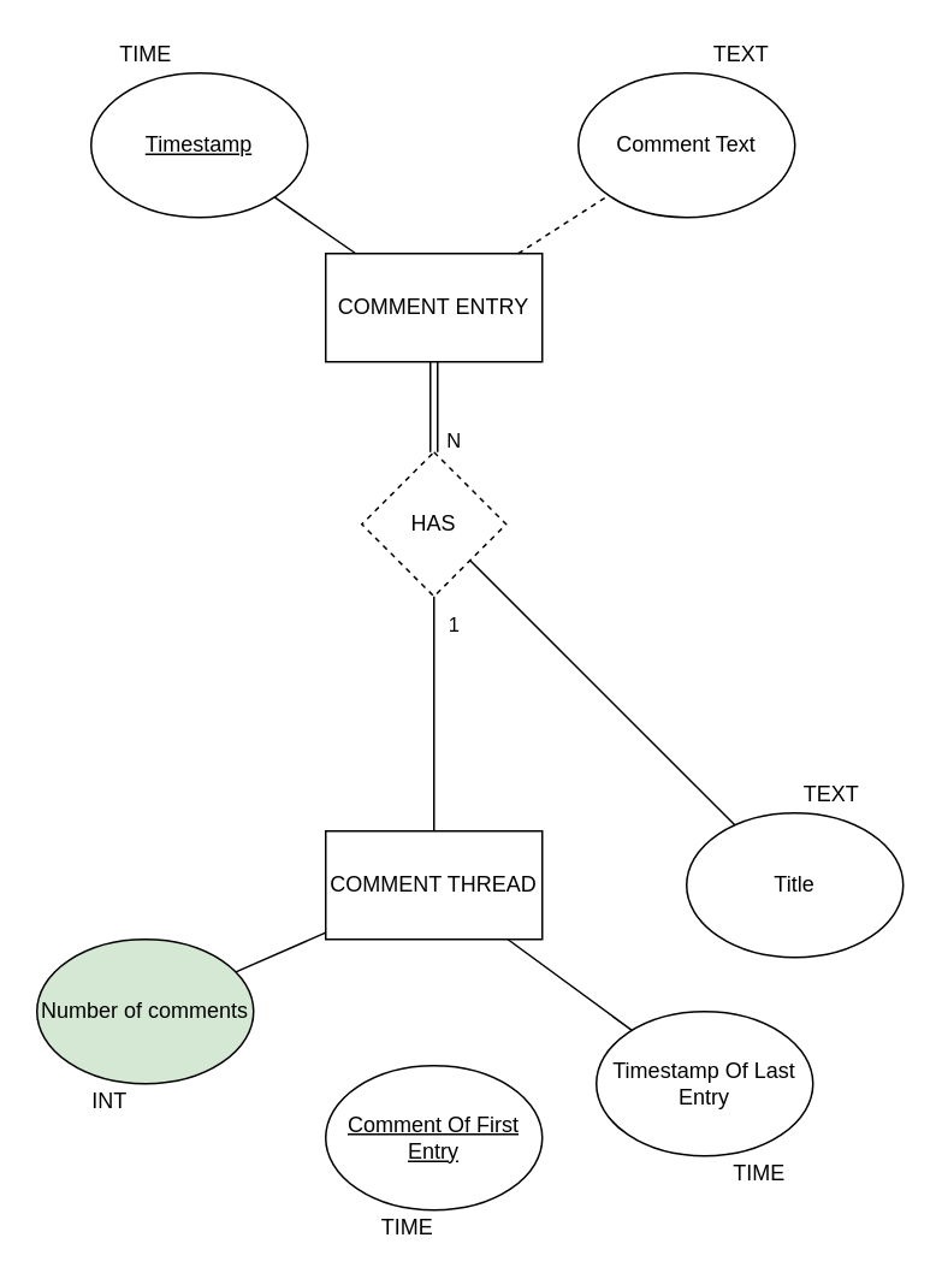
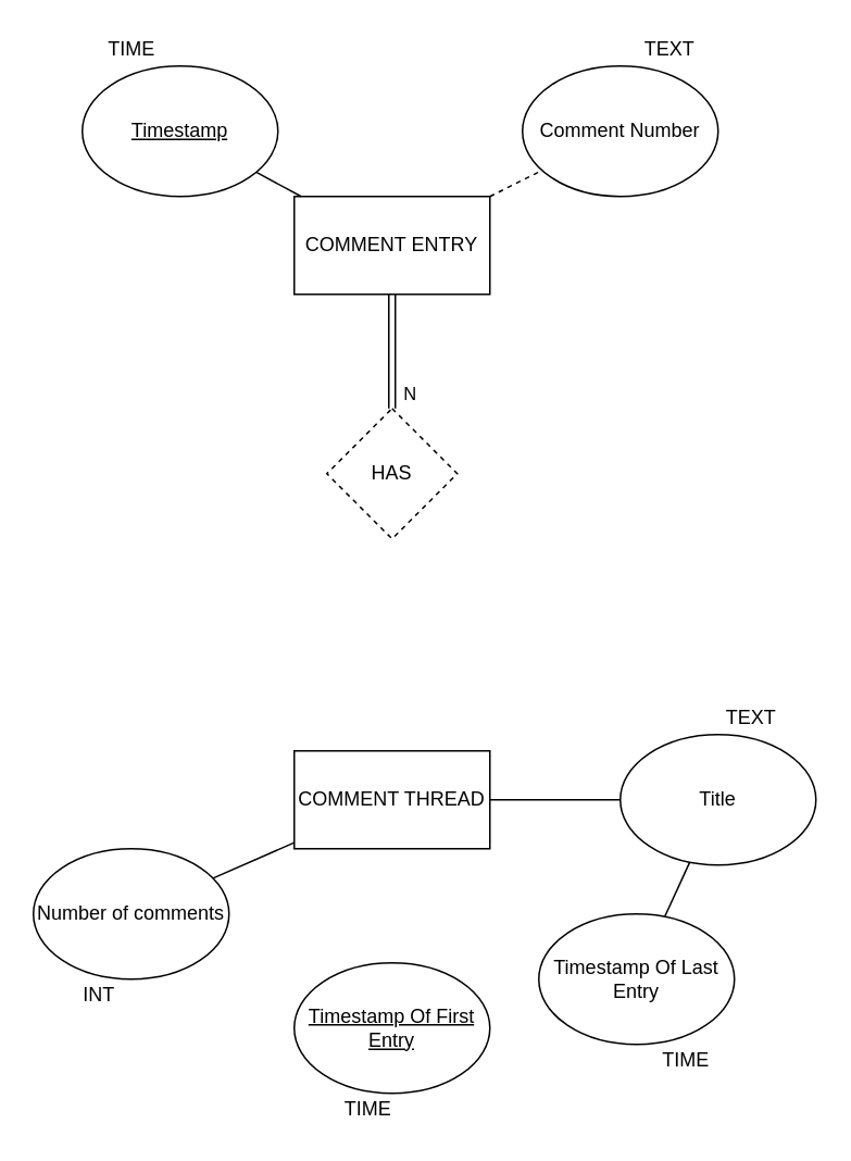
  <mxCell id="0" />
  <mxCell id="1" parent="0" />
- <mxCell id="2" value="COMMENT ENTRY" style="rounded=0;whiteSpace=wrap;html=1;" vertex="1" parent="1"><mxGeometry x="180" y="140" width="120" height="60" as="geometry" /></mxCell>
+ <mxCell id="2" value="COMMENT ENTRY" style="rounded=0;whiteSpace=wrap;html=1;" vertex="1" parent="1"><mxGeometry x="180" y="120" width="120" height="60" as="geometry" /></mxCell>
  <mxCell id="3" value="Timestamp" style="ellipse;whiteSpace=wrap;html=1;fontStyle=4" vertex="1" parent="1"><mxGeometry x="50" y="40" width="120" height="80" as="geometry" /></mxCell>
- <mxCell id="4" value="Comment Text" style="ellipse;whiteSpace=wrap;html=1;" vertex="1" parent="1"><mxGeometry x="320" y="40" width="120" height="80" as="geometry" /></mxCell>
+ <mxCell id="4" value="Comment Number" style="ellipse;whiteSpace=wrap;html=1;" vertex="1" parent="1"><mxGeometry x="320" y="40" width="120" height="80" as="geometry" /></mxCell>
  <mxCell id="5" value="COMMENT THREAD" style="rounded=0;whiteSpace=wrap;html=1;" vertex="1" parent="1"><mxGeometry x="180" y="460" width="120" height="60" as="geometry" /></mxCell>
  <mxCell id="6" value="HAS" style="rhombus;whiteSpace=wrap;html=1;dashed=1;" vertex="1" parent="1"><mxGeometry x="200" y="250" width="80" height="80" as="geometry" /></mxCell>
- <mxCell id="7" value="" style="endArrow=none;html=1;" edge="1" parent="1" source="6" target="5"><mxGeometry width="50" height="50" relative="1" as="geometry"><mxPoint x="400" y="320" as="sourcePoint" /><mxPoint x="450" y="270" as="targetPoint" /></mxGeometry></mxCell>
- <mxCell id="8" value="1" style="edgeLabel;html=1;align=center;verticalAlign=middle;resizable=0;points=[];" vertex="1" connectable="0" parent="7"><mxGeometry x="-0.767" y="1" relative="1" as="geometry"><mxPoint x="9" as="offset" /></mxGeometry></mxCell>
  <mxCell id="9" value="" style="endArrow=none;html=1;dashed=1;" edge="1" parent="1" source="2" target="4"><mxGeometry width="50" height="50" relative="1" as="geometry"><mxPoint x="340" y="270" as="sourcePoint" /><mxPoint x="390" y="220" as="targetPoint" /></mxGeometry></mxCell>
  <mxCell id="10" value="" style="endArrow=none;html=1;" edge="1" parent="1" source="2" target="3"><mxGeometry width="50" height="50" relative="1" as="geometry"><mxPoint x="292" y="130" as="sourcePoint" /><mxPoint x="349.061" y="89.242" as="targetPoint" /></mxGeometry></mxCell>
- <mxCell id="11" value="Comment Of First Entry" style="ellipse;whiteSpace=wrap;html=1;fontStyle=4" vertex="1" parent="1"><mxGeometry x="180" y="590" width="120" height="80" as="geometry" /></mxCell>
- <mxCell id="12" value="Number of comments" style="ellipse;whiteSpace=wrap;html=1;fillColor=#d5e8d4;" vertex="1" parent="1"><mxGeometry x="20" y="520" width="120" height="80" as="geometry" /></mxCell>
+ <mxCell id="11" value="Timestamp Of First Entry" style="ellipse;whiteSpace=wrap;html=1;fontStyle=4" vertex="1" parent="1"><mxGeometry x="180" y="590" width="120" height="80" as="geometry" /></mxCell>
+ <mxCell id="12" value="Number of comments" style="ellipse;whiteSpace=wrap;html=1;" vertex="1" parent="1"><mxGeometry x="20" y="520" width="120" height="80" as="geometry" /></mxCell>
  <mxCell id="13" value="" style="shape=link;html=1;" edge="1" parent="1" source="2" target="6"><mxGeometry width="100" relative="1" as="geometry"><mxPoint x="-10" y="260" as="sourcePoint" /><mxPoint x="90" y="260" as="targetPoint" /></mxGeometry></mxCell>
  <mxCell id="14" value="N" style="edgeLabel;html=1;align=center;verticalAlign=middle;resizable=0;points=[];" vertex="1" connectable="0" parent="13"><mxGeometry x="0.714" y="4" relative="1" as="geometry"><mxPoint x="6" as="offset" /></mxGeometry></mxCell>
  <mxCell id="15" value="" style="endArrow=none;html=1;" edge="1" parent="1" source="5" target="12"><mxGeometry width="50" height="50" relative="1" as="geometry"><mxPoint x="330" y="172.941" as="sourcePoint" /><mxPoint x="380.913" y="166.951" as="targetPoint" /></mxGeometry></mxCell>
  <mxCell id="16" value="Timestamp Of Last Entry" style="ellipse;whiteSpace=wrap;html=1;" vertex="1" parent="1"><mxGeometry x="330" y="560" width="120" height="80" as="geometry" /></mxCell>
- <mxCell id="17" value="" style="endArrow=none;html=1;" edge="1" parent="1" source="16" target="5"><mxGeometry width="50" height="50" relative="1" as="geometry"><mxPoint x="190" y="522.105" as="sourcePoint" /><mxPoint x="112.514" y="550.653" as="targetPoint" /></mxGeometry></mxCell>
+ <mxCell id="17" value="" style="endArrow=none;html=1;" edge="1" parent="1" source="16" target="18"><mxGeometry width="50" height="50" relative="1" as="geometry"><mxPoint x="190" y="522.105" as="sourcePoint" /><mxPoint x="112.514" y="550.653" as="targetPoint" /></mxGeometry></mxCell>
  <mxCell id="18" value="Title" style="ellipse;whiteSpace=wrap;html=1;" vertex="1" parent="1"><mxGeometry x="380" y="450" width="120" height="80" as="geometry" /></mxCell>
- <mxCell id="19" value="" style="endArrow=none;html=1;" edge="1" parent="1" source="18" target="6"><mxGeometry width="50" height="50" relative="1" as="geometry"><mxPoint x="407.058" y="602.064" as="sourcePoint" /><mxPoint x="296.154" y="530" as="targetPoint" /></mxGeometry></mxCell>
+ <mxCell id="19" value="" style="endArrow=none;html=1;" edge="1" parent="1" source="18" target="5"><mxGeometry width="50" height="50" relative="1" as="geometry"><mxPoint x="407.058" y="602.064" as="sourcePoint" /><mxPoint x="296.154" y="530" as="targetPoint" /></mxGeometry></mxCell>
  <mxCell id="20" value="TIME" style="text;html=1;align=center;verticalAlign=middle;resizable=0;points=[];autosize=1;" vertex="1" parent="1"><mxGeometry x="60" y="20" width="40" height="20" as="geometry" /></mxCell>
  <mxCell id="21" value="TEXT" style="text;html=1;align=center;verticalAlign=middle;resizable=0;points=[];autosize=1;" vertex="1" parent="1"><mxGeometry x="385" y="20" width="50" height="20" as="geometry" /></mxCell>
  <mxCell id="22" value="TEXT" style="text;html=1;align=center;verticalAlign=middle;resizable=0;points=[];autosize=1;" vertex="1" parent="1"><mxGeometry x="435" y="430" width="50" height="20" as="geometry" /></mxCell>
  <mxCell id="23" value="TIME" style="text;html=1;align=center;verticalAlign=middle;resizable=0;points=[];autosize=1;" vertex="1" parent="1"><mxGeometry x="205" y="670" width="40" height="20" as="geometry" /></mxCell>
  <mxCell id="24" value="TIME" style="text;html=1;align=center;verticalAlign=middle;resizable=0;points=[];autosize=1;" vertex="1" parent="1"><mxGeometry x="400" y="640" width="40" height="20" as="geometry" /></mxCell>
  <mxCell id="25" value="INT" style="text;html=1;align=center;verticalAlign=middle;resizable=0;points=[];autosize=1;" vertex="1" parent="1"><mxGeometry x="45" y="600" width="30" height="20" as="geometry" /></mxCell>
